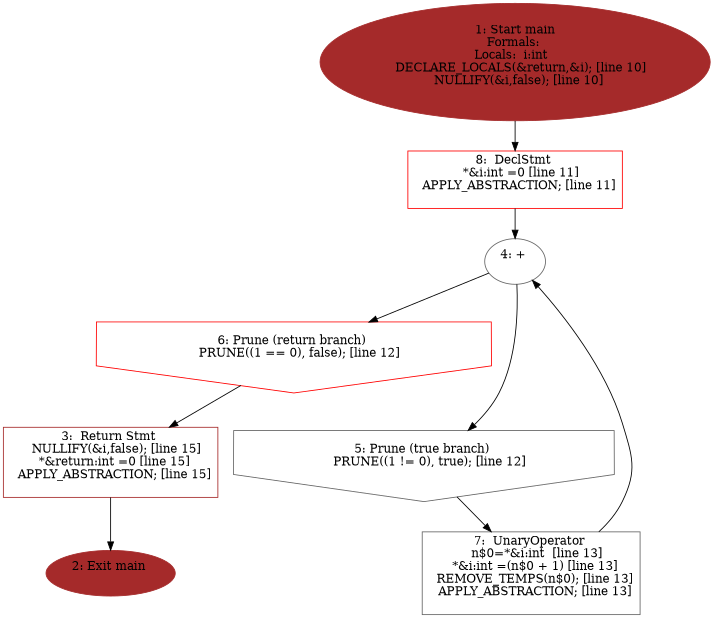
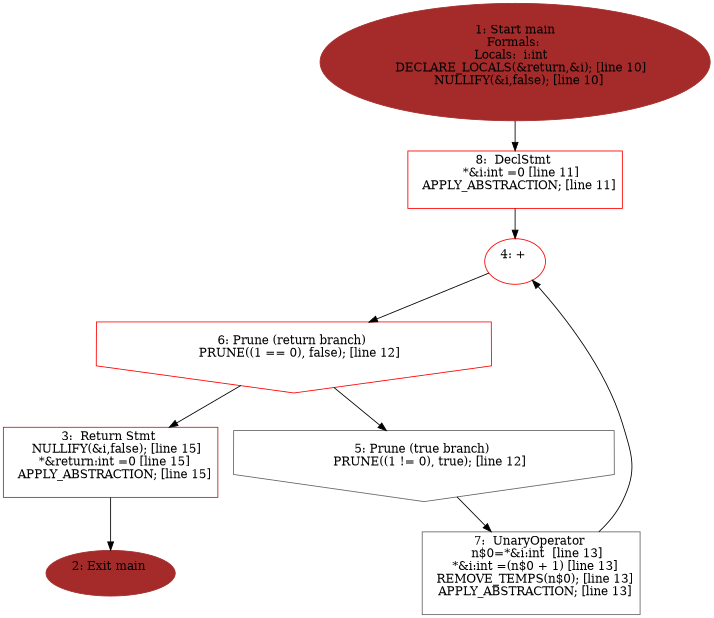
  digraph {
    node [color=gray40]
    n1 [color=red label="8:  DeclStmt \n   *&i:int =0 [line 11]\n  APPLY_ABSTRACTION; [line 11]\n " shape=box]
-   n2 [label="4: + \n  "]
+   n2 [color=red label="4: + \n  "]
    n3 [color=red label="6: Prune (return branch) \n   PRUNE((1 == 0), false); [line 12]\n " shape=invhouse]
    n4 [label="5: Prune (true branch) \n   PRUNE((1 != 0), true); [line 12]\n " shape=invhouse]
    n5 [color=brown label="3:  Return Stmt \n   NULLIFY(&i,false); [line 15]\n  *&return:int =0 [line 15]\n  APPLY_ABSTRACTION; [line 15]\n " shape=box]
    n6 [label="7:  UnaryOperator \n   n$0=*&i:int  [line 13]\n  *&i:int =(n$0 + 1) [line 13]\n  REMOVE_TEMPS(n$0); [line 13]\n  APPLY_ABSTRACTION; [line 13]\n " shape=box]
    n7 [color=brown label="2: Exit main \n  " style=filled]
    n8 [color=brown label="1: Start main\nFormals: \nLocals:  i:int  \n   DECLARE_LOCALS(&return,&i); [line 10]\n  NULLIFY(&i,false); [line 10]\n " style=filled]
    n1 -> n2
    n2 -> n3
-   n2 -> n4
+   n3 -> n4
    n3 -> n5
    n4 -> n6
    n5 -> n7
    n6 -> n2
    n8 -> n1
  }
